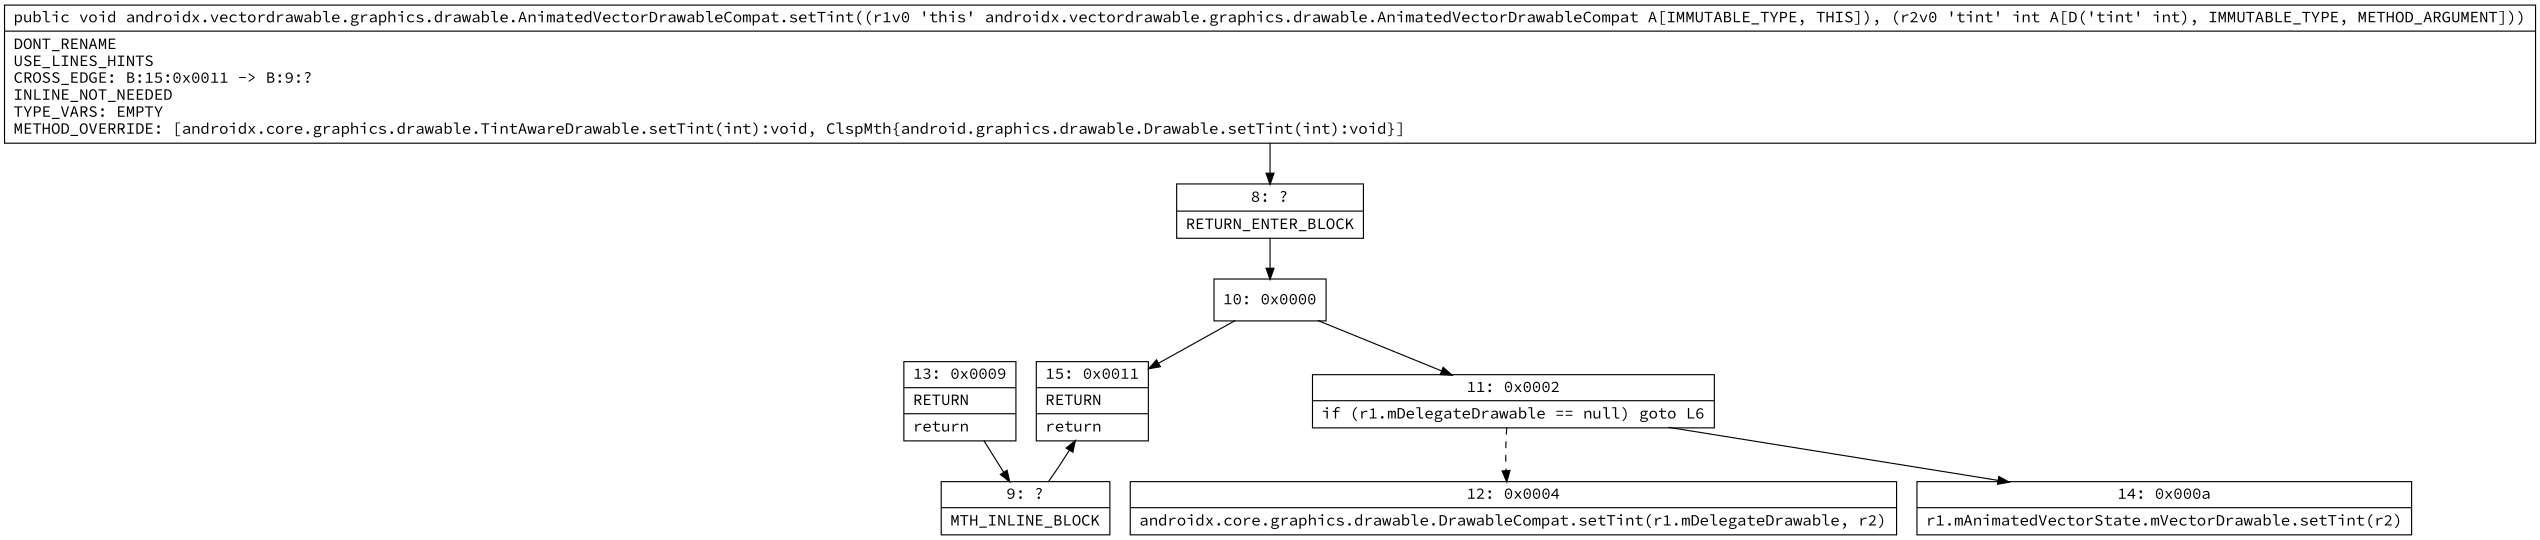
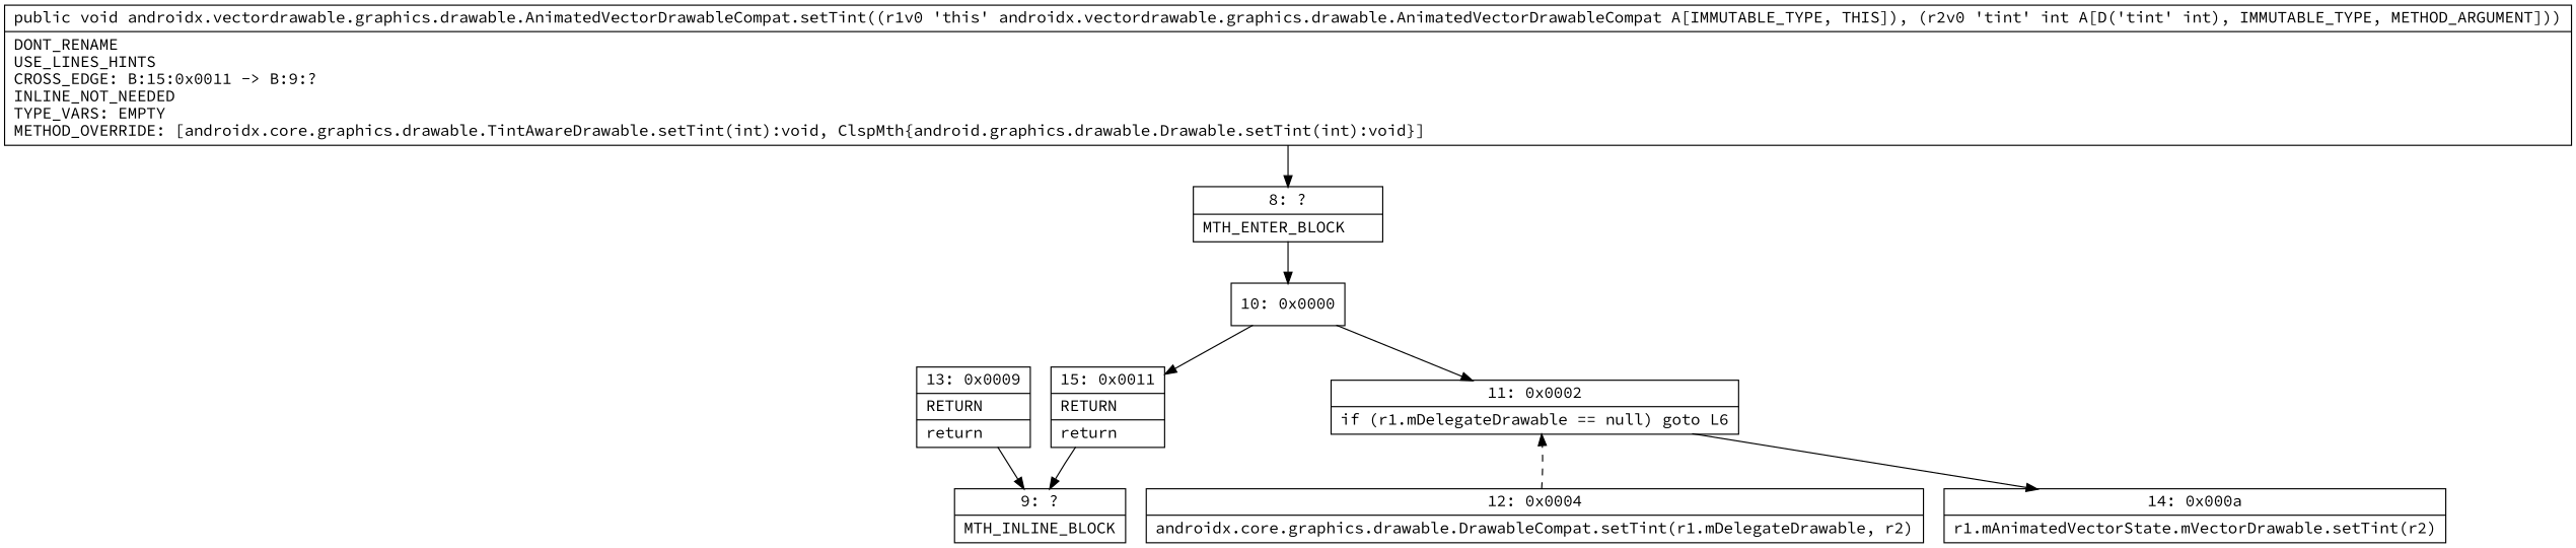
  digraph {
    fontname="Source Code Pro"
    node [fontname="Source Code Pro" shape=record]
    edge [fontname="Source Code Pro"]
-   n1 [label="{8\:\ ?|RETURN_ENTER_BLOCK\l}"]
+   n1 [label="{8\:\ ?|MTH_ENTER_BLOCK\l}"]
    n2 [label="{10\:\ 0x0000}"]
    n3 [label="{11\:\ 0x0002|if (r1.mDelegateDrawable == null) goto L6\l}"]
    n4 [label="{15\:\ 0x0011|RETURN\l|return\l}"]
    n5 [label="{12\:\ 0x0004|androidx.core.graphics.drawable.DrawableCompat.setTint(r1.mDelegateDrawable, r2)\l}"]
    n6 [label="{14\:\ 0x000a|r1.mAnimatedVectorState.mVectorDrawable.setTint(r2)\l}"]
    n7 [label="{13\:\ 0x0009|RETURN\l|return\l}"]
    n8 [label="{9\:\ ?|MTH_INLINE_BLOCK\l}"]
    n9 [label="{public void androidx.vectordrawable.graphics.drawable.AnimatedVectorDrawableCompat.setTint((r1v0 'this' androidx.vectordrawable.graphics.drawable.AnimatedVectorDrawableCompat A[IMMUTABLE_TYPE, THIS]), (r2v0 'tint' int A[D('tint' int), IMMUTABLE_TYPE, METHOD_ARGUMENT]))  | DONT_RENAME\lUSE_LINES_HINTS\lCROSS_EDGE: B:15:0x0011 \-\> B:9:?\lINLINE_NOT_NEEDED\lTYPE_VARS: EMPTY\lMETHOD_OVERRIDE: [androidx.core.graphics.drawable.TintAwareDrawable.setTint(int):void, ClspMth\{android.graphics.drawable.Drawable.setTint(int):void\}]\l}"]
    n1 -> n2
    n2 -> n3
    n2 -> n4
-   n3 -> n5 [style=dashed]
+   n5 -> n3 [style=dashed]
    n3 -> n6
-   n8 -> n4
+   n4 -> n8
    n7 -> n8
    n9 -> n1
  }
